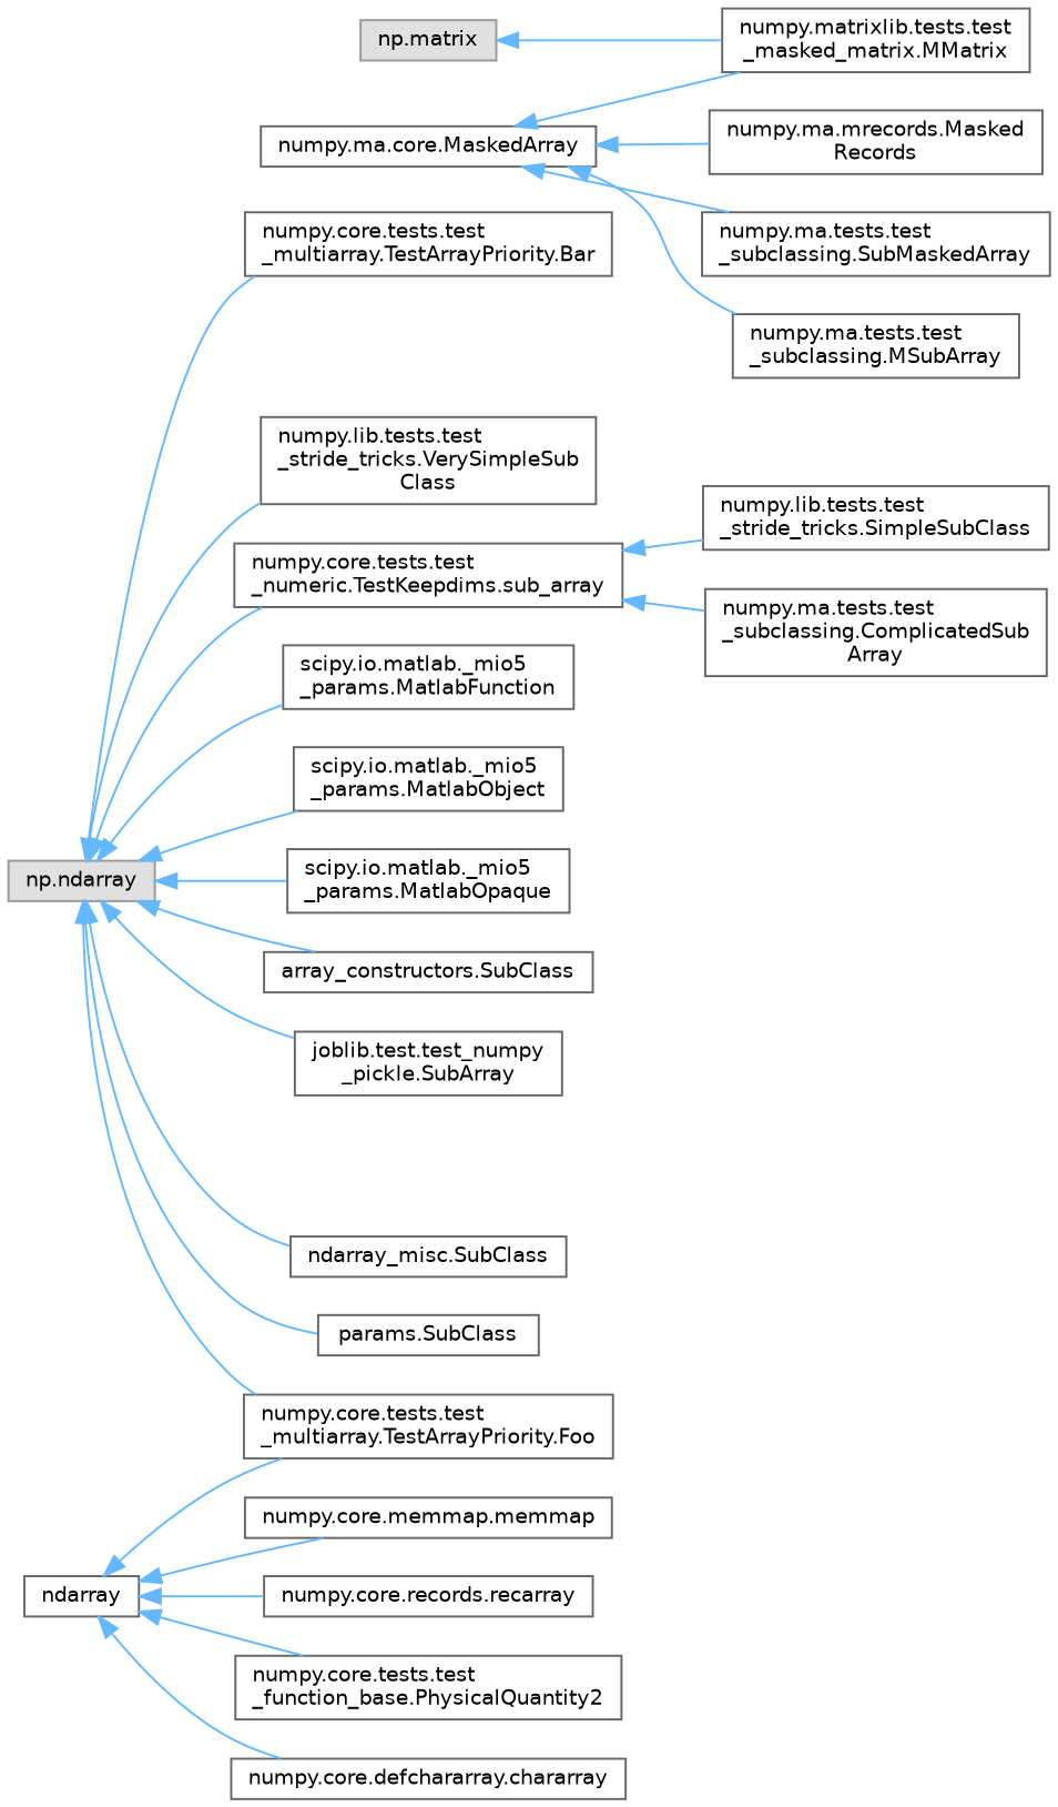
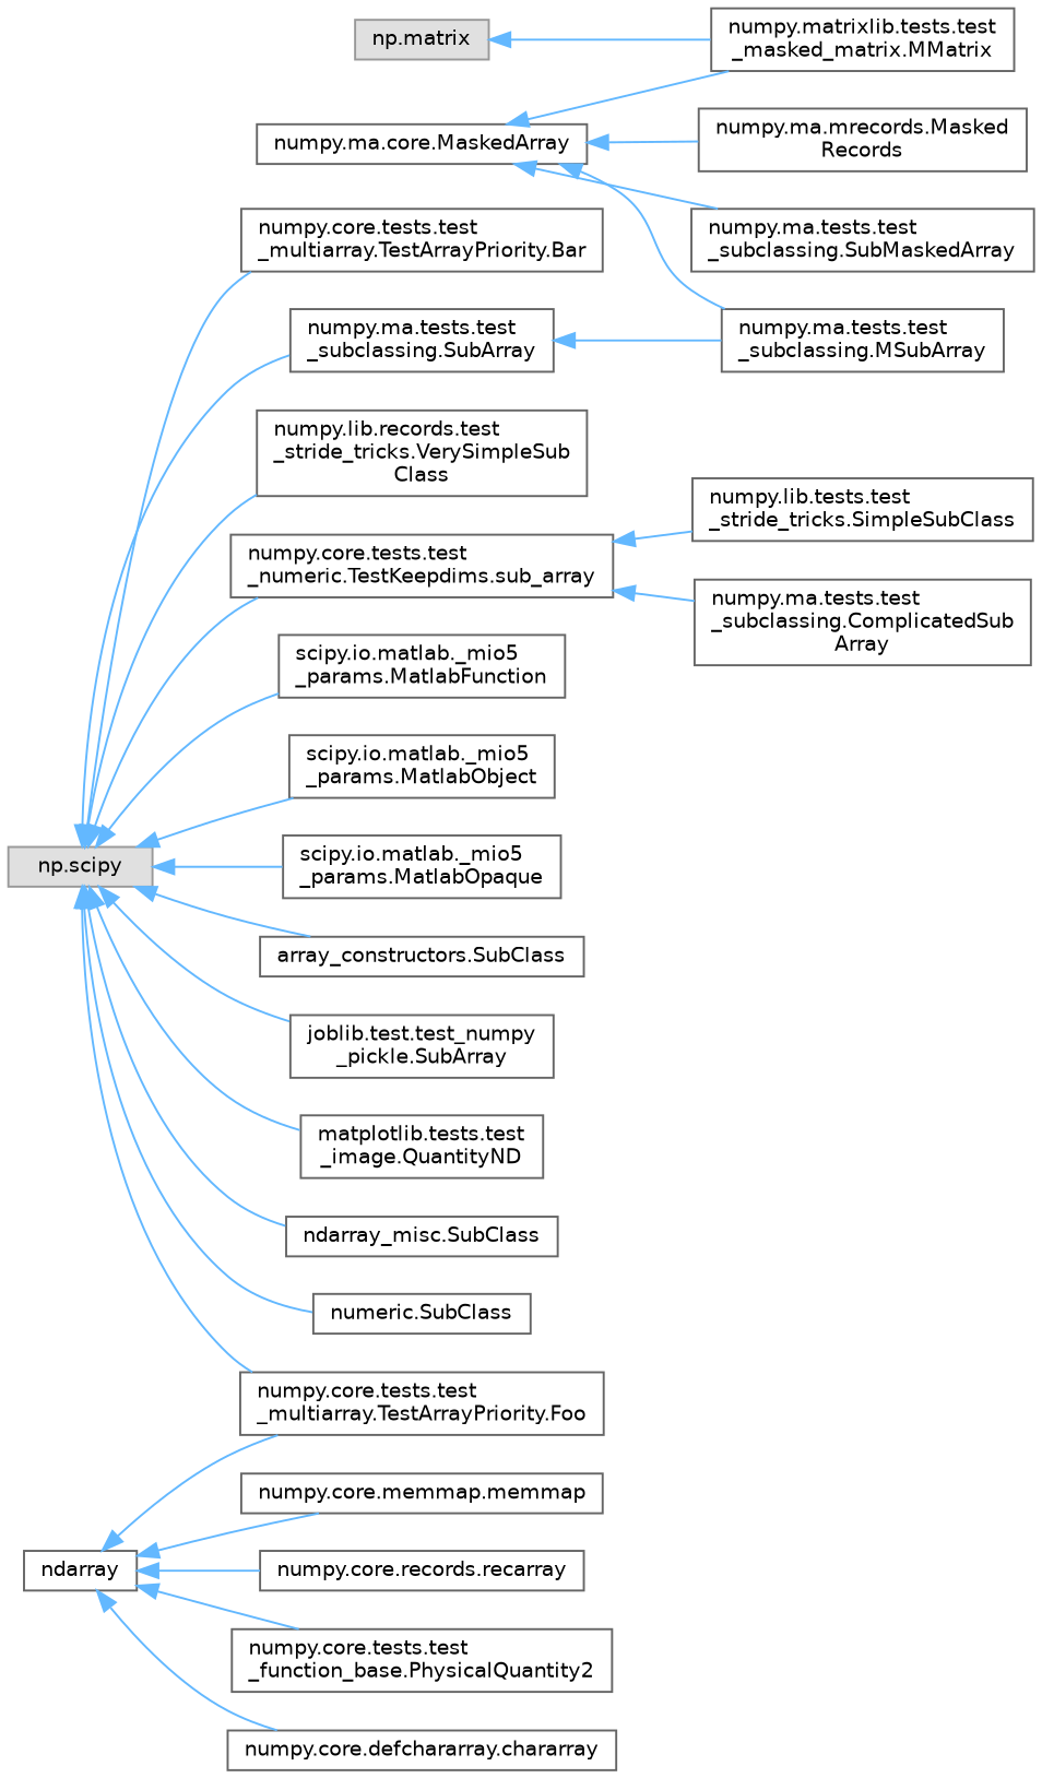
  digraph {
    rankdir=LR
    node [color=grey40 fillcolor=white fontname=Helvetica fontsize=10 shape=box style=filled]
    edge [color=steelblue1 dir=back fontname=Helvetica fontsize=10 labelfontname=Helvetica labelfontsize=10 style=solid]
    n1 [color=grey60 fillcolor="#E0E0E0" height=0.2 label="np.matrix" width=0.4]
    n2 [height=0.2 label="numpy.matrixlib.tests.test\l_masked_matrix.MMatrix" width=0.4]
    n3 [height=0.2 label=ndarray width=0.4]
    n4 [height=0.2 label="numpy.core.defchararray.chararray" width=0.4]
    n5 [height=0.2 label="numpy.core.memmap.memmap" width=0.4]
    n6 [height=0.2 label="numpy.core.records.recarray" width=0.4]
    n7 [height=0.2 label="numpy.core.tests.test\l_function_base.PhysicalQuantity2" width=0.4]
    n8 [height=0.2 label="numpy.core.tests.test\l_multiarray.TestArrayPriority.Foo" width=0.4]
    n9 [height=0.2 label="numpy.ma.core.MaskedArray" width=0.4]
    n10 [height=0.2 label="numpy.ma.mrecords.Masked\lRecords" width=0.4]
    n11 [height=0.2 label="numpy.ma.tests.test\l_subclassing.MSubArray" width=0.4]
    n12 [height=0.2 label="numpy.ma.tests.test\l_subclassing.SubMaskedArray" width=0.4]
-   n13 [color=grey60 fillcolor="#E0E0E0" height=0.2 label="np.ndarray" width=0.4]
+   n13 [color=grey60 fillcolor="#E0E0E0" height=0.2 label="np.scipy" width=0.4]
    n14 [height=0.2 label="array_constructors.SubClass" width=0.4]
    n15 [height=0.2 label="joblib.test.test_numpy\l_pickle.SubArray" width=0.4]
+   n16 [height=0.2 label="matplotlib.tests.test\l_image.QuantityND" width=0.4]
    n17 [height=0.2 label="ndarray_misc.SubClass" width=0.4]
-   n18 [height=0.2 label="params.SubClass" width=0.4]
+   n18 [height=0.2 label="numeric.SubClass" width=0.4]
    n19 [height=0.2 label="numpy.core.tests.test\l_multiarray.TestArrayPriority.Bar" width=0.4]
    n20 [height=0.2 label="numpy.core.tests.test\l_numeric.TestKeepdims.sub_array" width=0.4]
-   n21 [height=0.2 label="numpy.lib.tests.test\l_stride_tricks.VerySimpleSub\lClass" width=0.4]
+   n21 [height=0.2 label="numpy.lib.records.test\l_stride_tricks.VerySimpleSub\lClass" width=0.4]
+   n22 [height=0.2 label="numpy.ma.tests.test\l_subclassing.SubArray" width=0.4]
    n23 [height=0.2 label="scipy.io.matlab._mio5\l_params.MatlabFunction" width=0.4]
    n24 [height=0.2 label="scipy.io.matlab._mio5\l_params.MatlabObject" width=0.4]
    n25 [height=0.2 label="scipy.io.matlab._mio5\l_params.MatlabOpaque" width=0.4]
    n26 [height=0.2 label="numpy.lib.tests.test\l_stride_tricks.SimpleSubClass" width=0.4]
    n27 [height=0.2 label="numpy.ma.tests.test\l_subclassing.ComplicatedSub\lArray" width=0.4]
    n1 -> n2
    n3 -> n4
    n3 -> n5
    n3 -> n6
    n3 -> n7
    n3 -> n8
    n9 -> n2
    n9 -> n10
    n9 -> n11
    n9 -> n12
    n13 -> n8
    n13 -> n14
    n13 -> n15
+   n13 -> n16
    n13 -> n17
    n13 -> n18
    n13 -> n19
    n13 -> n20
    n13 -> n21
+   n13 -> n22
    n13 -> n23
    n13 -> n24
    n13 -> n25
    n20 -> n26
    n20 -> n27
+   n22 -> n11
  }
